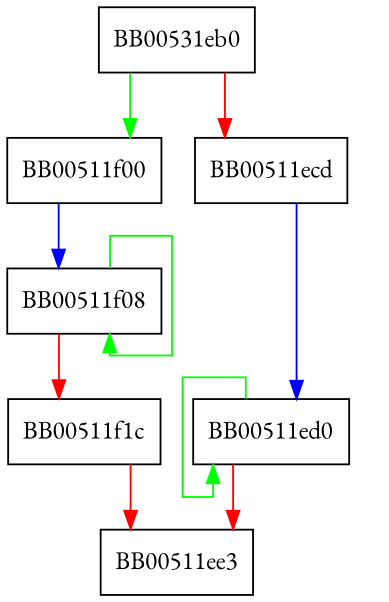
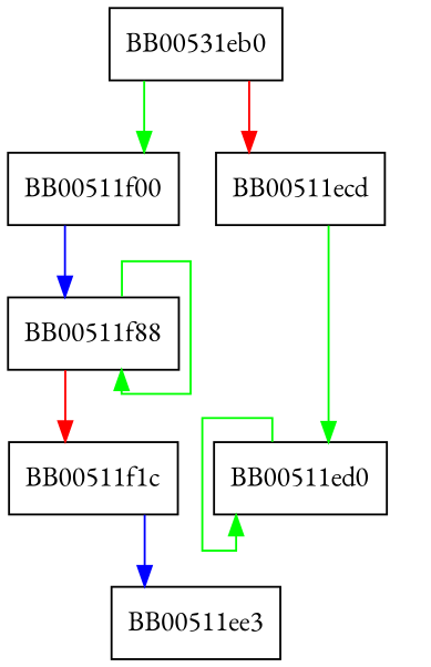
  digraph {
    fontname="EB Garamond"
    splines=ortho
    node [fontname="EB Garamond" shape=box]
    edge [color=green fontname="EB Garamond"]
    n1 [label=BB00531eb0]
    BB00511f00
    BB00511ecd
-   BB00511f08
+   BB00511f08 [label=BB00511f88]
    BB00511ed0
    BB00511f1c
    BB00511ee3
    n1 -> BB00511f00
    n1 -> BB00511ecd [color=red]
    BB00511f00 -> BB00511f08 [color=blue]
-   BB00511ecd -> BB00511ed0 [color=blue]
+   BB00511ecd -> BB00511ed0
    BB00511f08 -> BB00511f08
    BB00511f08 -> BB00511f1c [color=red]
    BB00511ed0 -> BB00511ed0
-   BB00511ed0 -> BB00511ee3 [color=red]
-   BB00511f1c -> BB00511ee3 [color=red]
+   BB00511f1c -> BB00511ee3 [color=blue]
  }
